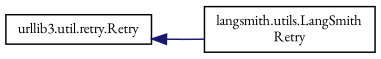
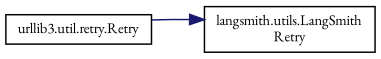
  digraph {
    rankdir=LR
    fontname="EB Garamond"
    node [color=black fillcolor=white fontname="EB Garamond" fontsize=10 shape=record style=filled]
    n1 [height=0.2 label="urllib3.util.retry.Retry" width=0.4]
    n2 [height=0.2 label="langsmith.utils.LangSmith\lRetry" width=0.4]
-   n1 -> n2 [color=midnightblue dir=back fontname="EB Garamond" fontsize=10 labelfontname=Helvetica labelfontsize=10 style=solid]
+   n2 -> n1 [color=midnightblue dir=back fontname="EB Garamond" fontsize=10 labelfontname=Helvetica labelfontsize=10 style=solid]
  }
